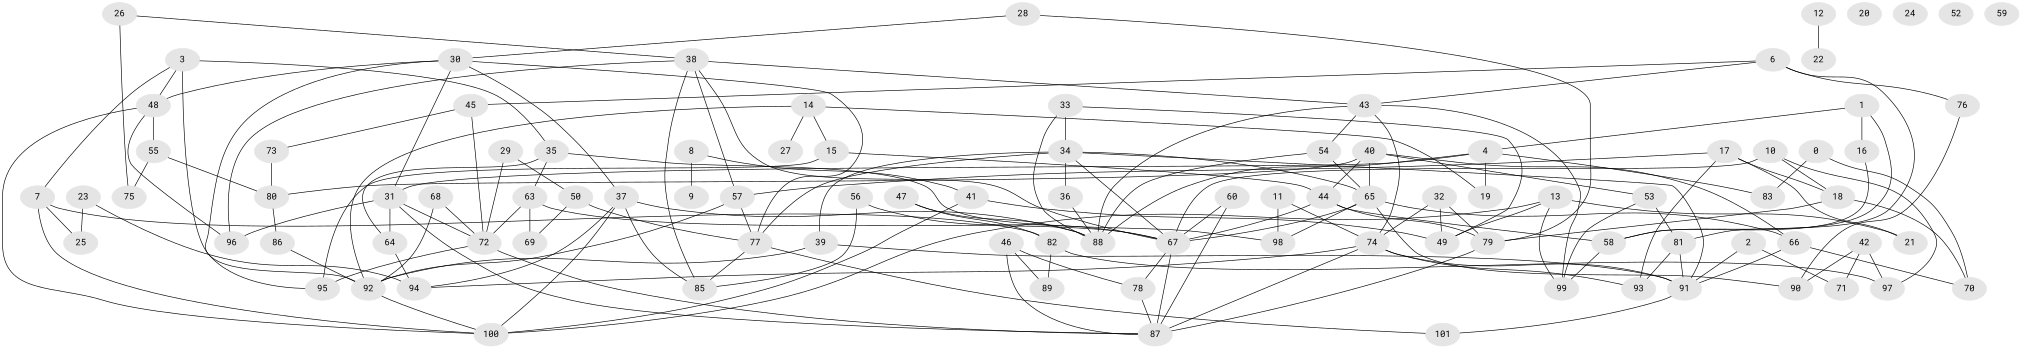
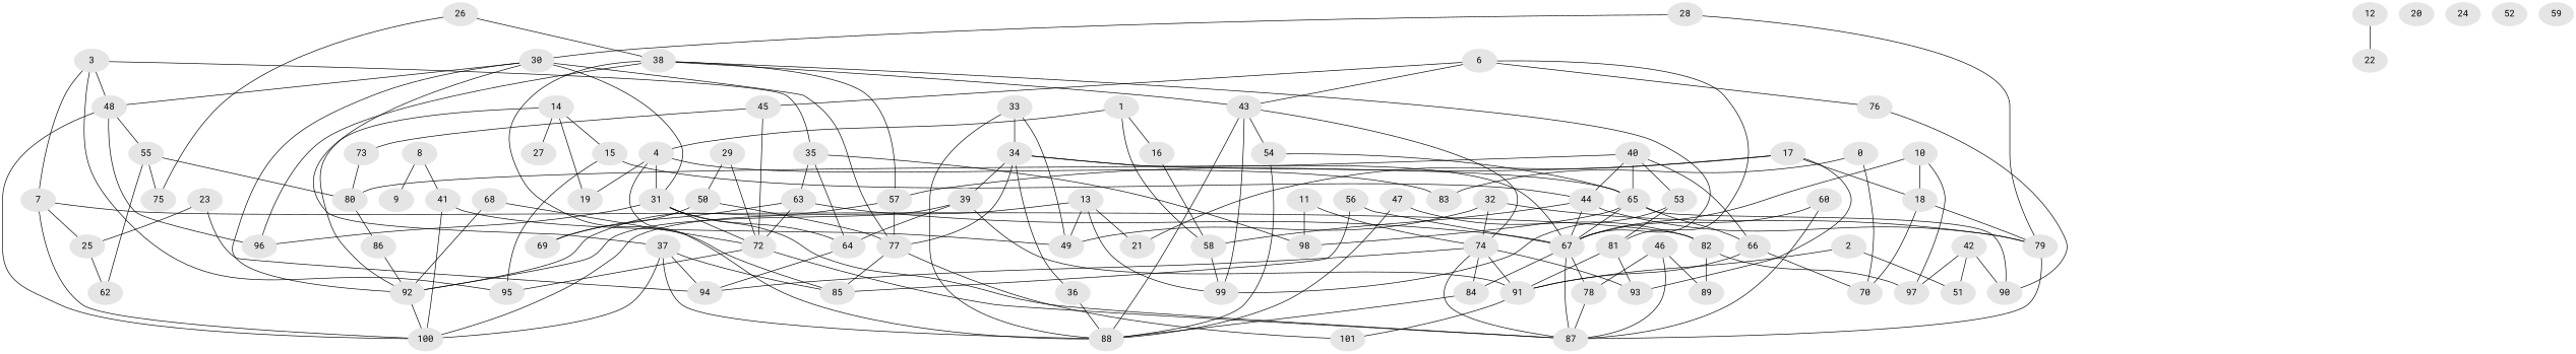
  graph {
    fontname="Roboto Mono"
    node [color=gray90 fontname="Roboto Mono" style=filled]
    edge [fontname="Roboto Mono"]
    1
    4
    16
    58
    19
    31
    83
    88
    99
    2
-   71
+   71 [label=51]
    91
    101
    3
    7
    35
    48
    95
    25
    82
    100
    98
    64
    63
    96
    55
    72
    87
    n29 [label=0]
    70
    6
    43
    45
    76
    81
    74
    54
    73
    90
    93
+   62
    97
    89
    8
    9
    41
    49
    10
    18
    67
    79
    78
+   84
    11
    94
    12
    22
    13
    21
    14
    15
    27
    92
    44
    17
    57
    77
    20
    23
    24
    26
    38
    75
    85
    28
    30
    37
    29
    50
    69
    32
    33
    34
    36
    39
    65
    66
    40
    53
    80
    86
    42
    46
    47
    52
    56
    59
    60
    68
    1 -- 4
    1 -- 16
    1 -- 58
    4 -- 19
    4 -- 31
    4 -- 83
    4 -- 88
    16 -- 58
    58 -- 99
    31 -- 64
    31 -- 96
    31 -- 72
    31 -- 87
    2 -- 71
    2 -- 91
    91 -- 101
    3 -- 7
    3 -- 35
    3 -- 48
    3 -- 95
    7 -- 25
    7 -- 82
    7 -- 100
    35 -- 98
    35 -- 64
    35 -- 63
    48 -- 100
    48 -- 96
    48 -- 55
+   25 -- 62
    82 -- 97
    82 -- 89
    64 -- 94
    63 -- 72
    63 -- 67
    63 -- 69
+   55 -- 62
    55 -- 75
    55 -- 80
    72 -- 95
    72 -- 87
    n29 -- 83
    n29 -- 70
    6 -- 43
    6 -- 45
    6 -- 76
    6 -- 81
    43 -- 88
    43 -- 99
    43 -- 74
    43 -- 54
    45 -- 72
    45 -- 73
    76 -- 90
    81 -- 91
    81 -- 93
    74 -- 91
    74 -- 87
    74 -- 93
+   74 -- 84
    74 -- 94
    54 -- 88
    54 -- 65
    73 -- 80
    8 -- 9
    8 -- 41
    41 -- 100
    41 -- 49
    10 -- 97
    10 -- 18
    10 -- 67
    18 -- 70
    18 -- 79
    67 -- 87
    67 -- 78
+   67 -- 84
    79 -- 87
    78 -- 87
+   84 -- 88
    11 -- 98
    11 -- 74
    12 -- 22
    13 -- 99
    13 -- 100
    13 -- 49
    13 -- 21
    14 -- 19
    14 -- 15
    14 -- 27
    14 -- 92
    15 -- 95
    15 -- 44
    92 -- 100
    44 -- 58
    44 -- 67
    44 -- 79
    17 -- 93
    17 -- 18
    17 -- 21
    17 -- 57
    57 -- 92
    57 -- 77
    77 -- 101
    77 -- 85
    23 -- 25
    23 -- 94
    26 -- 38
    26 -- 75
    38 -- 96
    38 -- 43
    38 -- 67
    38 -- 57
    38 -- 85
    28 -- 79
    28 -- 30
    30 -- 31
    30 -- 48
    30 -- 92
    30 -- 77
    30 -- 37
    37 -- 88
    37 -- 100
    37 -- 94
    37 -- 85
    29 -- 72
    29 -- 50
    50 -- 77
    50 -- 69
    32 -- 74
    32 -- 49
    32 -- 79
    33 -- 88
    33 -- 49
    33 -- 34
-   34 -- 91
    34 -- 67
    34 -- 77
    34 -- 36
    34 -- 39
    34 -- 65
    36 -- 88
    39 -- 91
+   39 -- 64
    39 -- 92
    65 -- 98
    65 -- 90
    65 -- 67
    65 -- 66
    66 -- 91
    66 -- 70
    40 -- 44
    40 -- 65
    40 -- 66
    40 -- 53
    40 -- 80
    53 -- 99
    53 -- 81
    80 -- 86
    86 -- 92
    42 -- 71
    42 -- 90
    42 -- 97
    46 -- 87
    46 -- 89
    46 -- 78
    47 -- 88
    47 -- 82
    56 -- 67
    56 -- 85
    60 -- 87
    60 -- 67
    68 -- 72
    68 -- 92
  }
